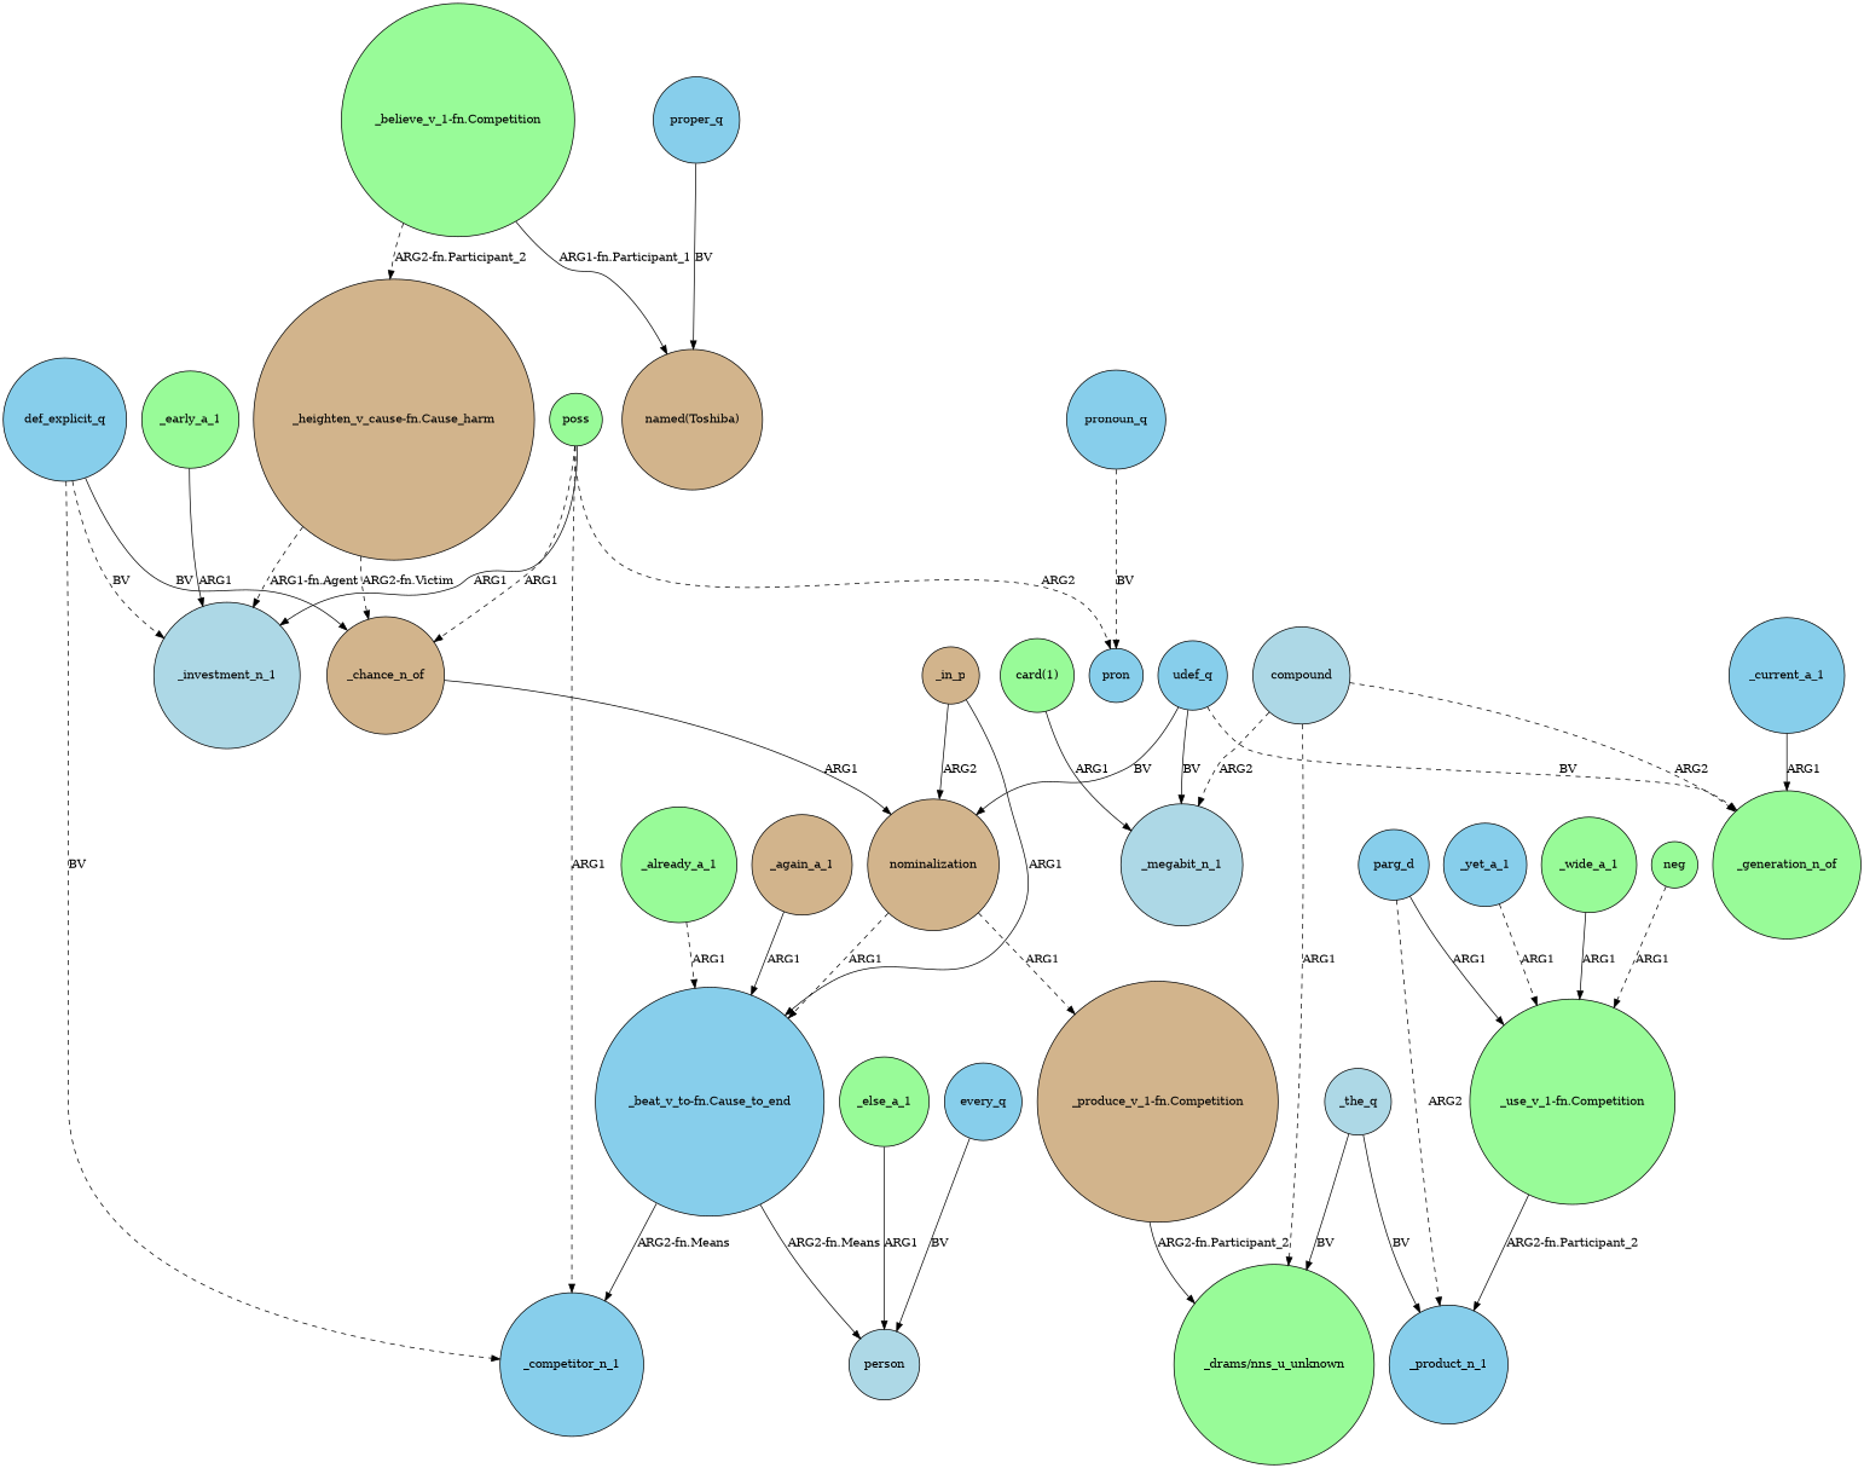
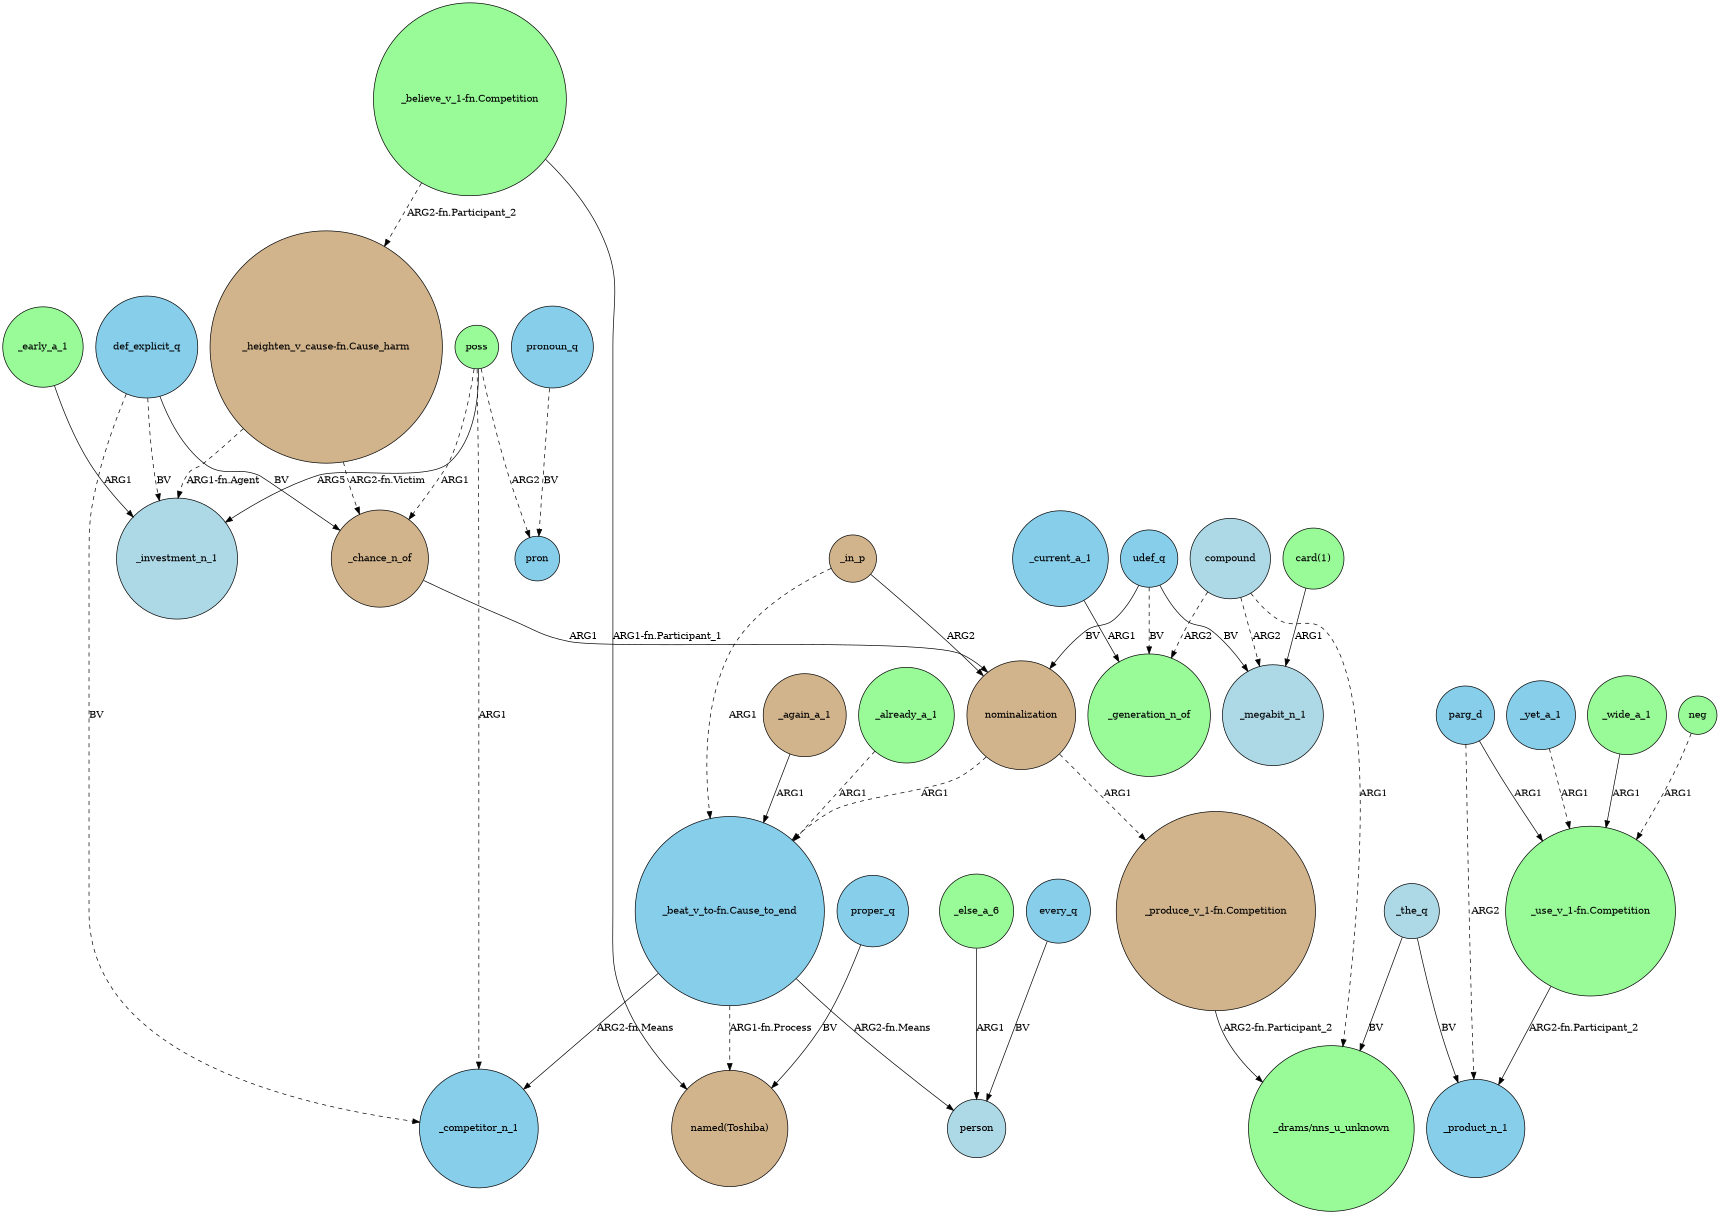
  digraph {
    node [fillcolor=skyblue shape=circle style=filled]
    edge [style=solid]
    _chance_n_of [fillcolor=tan]
    def_explicit_q
    _competitor_n_1
    _investment_n_1 [fillcolor=lightblue]
    nominalization [fillcolor=tan]
    "_beat_v_to-fn.Cause_to_end"
    "_produce_v_1-fn.Competition" [fillcolor=tan]
    parg_d
    _product_n_1
    "_use_v_1-fn.Competition" [fillcolor=palegreen]
    udef_q
    _megabit_n_1 [fillcolor=lightblue]
    _generation_n_of [fillcolor=palegreen]
    "_heighten_v_cause-fn.Cause_harm" [fillcolor=tan]
    person [fillcolor=lightblue]
    every_q
    _yet_a_1
    _wide_a_1 [fillcolor=palegreen]
    poss [fillcolor=palegreen]
    pron
    "named(Toshiba)" [fillcolor=tan]
    "_drams/nns_u_unknown" [fillcolor=palegreen]
    _already_a_1 [fillcolor=palegreen]
    _the_q [fillcolor=lightblue]
    compound [fillcolor=lightblue]
    pronoun_q
-   _else_a_1 [fillcolor=palegreen]
+   _else_a_1 [fillcolor=palegreen label=_else_a_6]
    _current_a_1
    "_believe_v_1-fn.Competition" [fillcolor=palegreen]
    _again_a_1 [fillcolor=tan]
    _in_p [fillcolor=tan]
    neg [fillcolor=palegreen]
    proper_q
    _early_a_1 [fillcolor=palegreen]
    "card(1)" [fillcolor=palegreen]
    _chance_n_of -> nominalization [label=ARG1]
    def_explicit_q -> _chance_n_of [label=BV]
    def_explicit_q -> _competitor_n_1 [label=BV style=dashed]
    def_explicit_q -> _investment_n_1 [label=BV style=dashed]
    nominalization -> "_beat_v_to-fn.Cause_to_end" [label=ARG1 style=dashed]
    nominalization -> "_produce_v_1-fn.Competition" [label=ARG1 style=dashed]
    "_beat_v_to-fn.Cause_to_end" -> _competitor_n_1 [label="ARG2-fn.Means"]
    "_beat_v_to-fn.Cause_to_end" -> person [label="ARG2-fn.Means"]
+   "_beat_v_to-fn.Cause_to_end" -> "named(Toshiba)" [label="ARG1-fn.Process" style=dashed]
    "_produce_v_1-fn.Competition" -> "_drams/nns_u_unknown" [label="ARG2-fn.Participant_2"]
    parg_d -> _product_n_1 [label=ARG2 style=dashed]
    parg_d -> "_use_v_1-fn.Competition" [label=ARG1]
    "_use_v_1-fn.Competition" -> _product_n_1 [label="ARG2-fn.Participant_2"]
    udef_q -> nominalization [label=BV]
    udef_q -> _megabit_n_1 [label=BV]
    udef_q -> _generation_n_of [label=BV style=dashed]
    "_heighten_v_cause-fn.Cause_harm" -> _chance_n_of [label="ARG2-fn.Victim" style=dashed]
    "_heighten_v_cause-fn.Cause_harm" -> _investment_n_1 [label="ARG1-fn.Agent" style=dashed]
    every_q -> person [label=BV]
    _yet_a_1 -> "_use_v_1-fn.Competition" [label=ARG1 style=dashed]
    _wide_a_1 -> "_use_v_1-fn.Competition" [label=ARG1]
    poss -> _chance_n_of [label=ARG1 style=dashed]
    poss -> _competitor_n_1 [label=ARG1 style=dashed]
-   poss -> _investment_n_1 [label=ARG1]
+   poss -> _investment_n_1 [label=ARG5]
    poss -> pron [label=ARG2 style=dashed]
    _already_a_1 -> "_beat_v_to-fn.Cause_to_end" [label=ARG1 style=dashed]
    _the_q -> _product_n_1 [label=BV]
    _the_q -> "_drams/nns_u_unknown" [label=BV]
    compound -> _megabit_n_1 [label=ARG2 style=dashed]
    compound -> _generation_n_of [label=ARG2 style=dashed]
    compound -> "_drams/nns_u_unknown" [label=ARG1 style=dashed]
    pronoun_q -> pron [label=BV style=dashed]
    _else_a_1 -> person [label=ARG1]
    _current_a_1 -> _generation_n_of [label=ARG1]
    "_believe_v_1-fn.Competition" -> "_heighten_v_cause-fn.Cause_harm" [label="ARG2-fn.Participant_2" style=dashed]
    "_believe_v_1-fn.Competition" -> "named(Toshiba)" [label="ARG1-fn.Participant_1"]
    _again_a_1 -> "_beat_v_to-fn.Cause_to_end" [label=ARG1]
    _in_p -> nominalization [label=ARG2]
-   _in_p -> "_beat_v_to-fn.Cause_to_end" [label=ARG1]
+   _in_p -> "_beat_v_to-fn.Cause_to_end" [label=ARG1 style=dashed]
    neg -> "_use_v_1-fn.Competition" [label=ARG1 style=dashed]
    proper_q -> "named(Toshiba)" [label=BV]
    _early_a_1 -> _investment_n_1 [label=ARG1]
    "card(1)" -> _megabit_n_1 [label=ARG1]
  }
